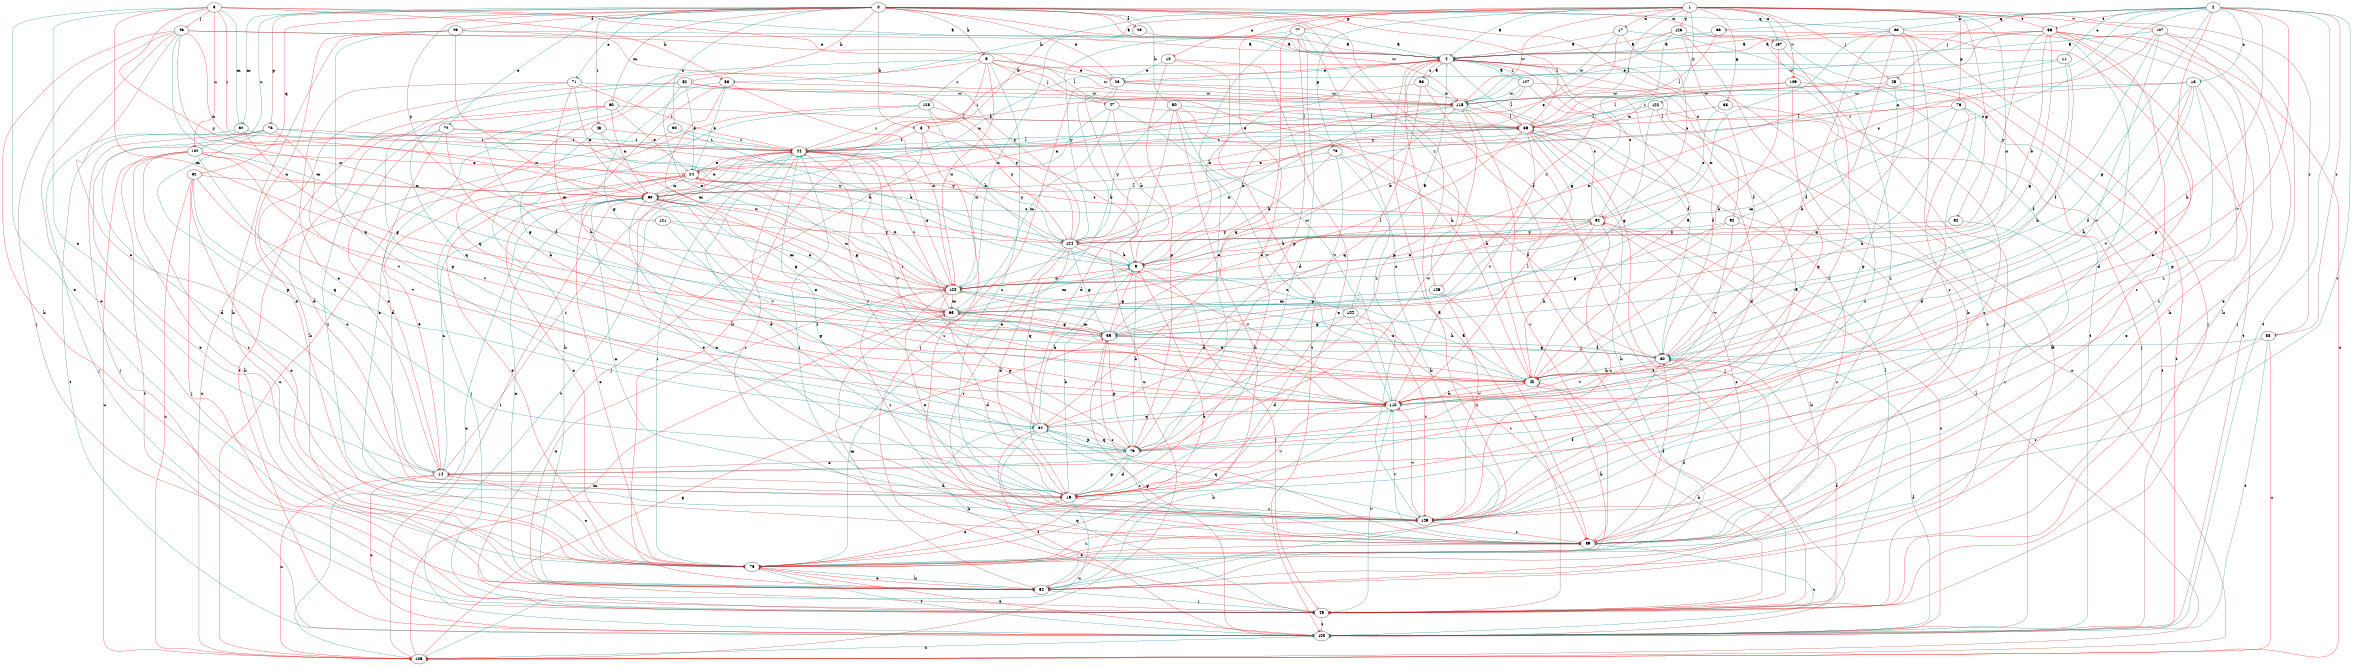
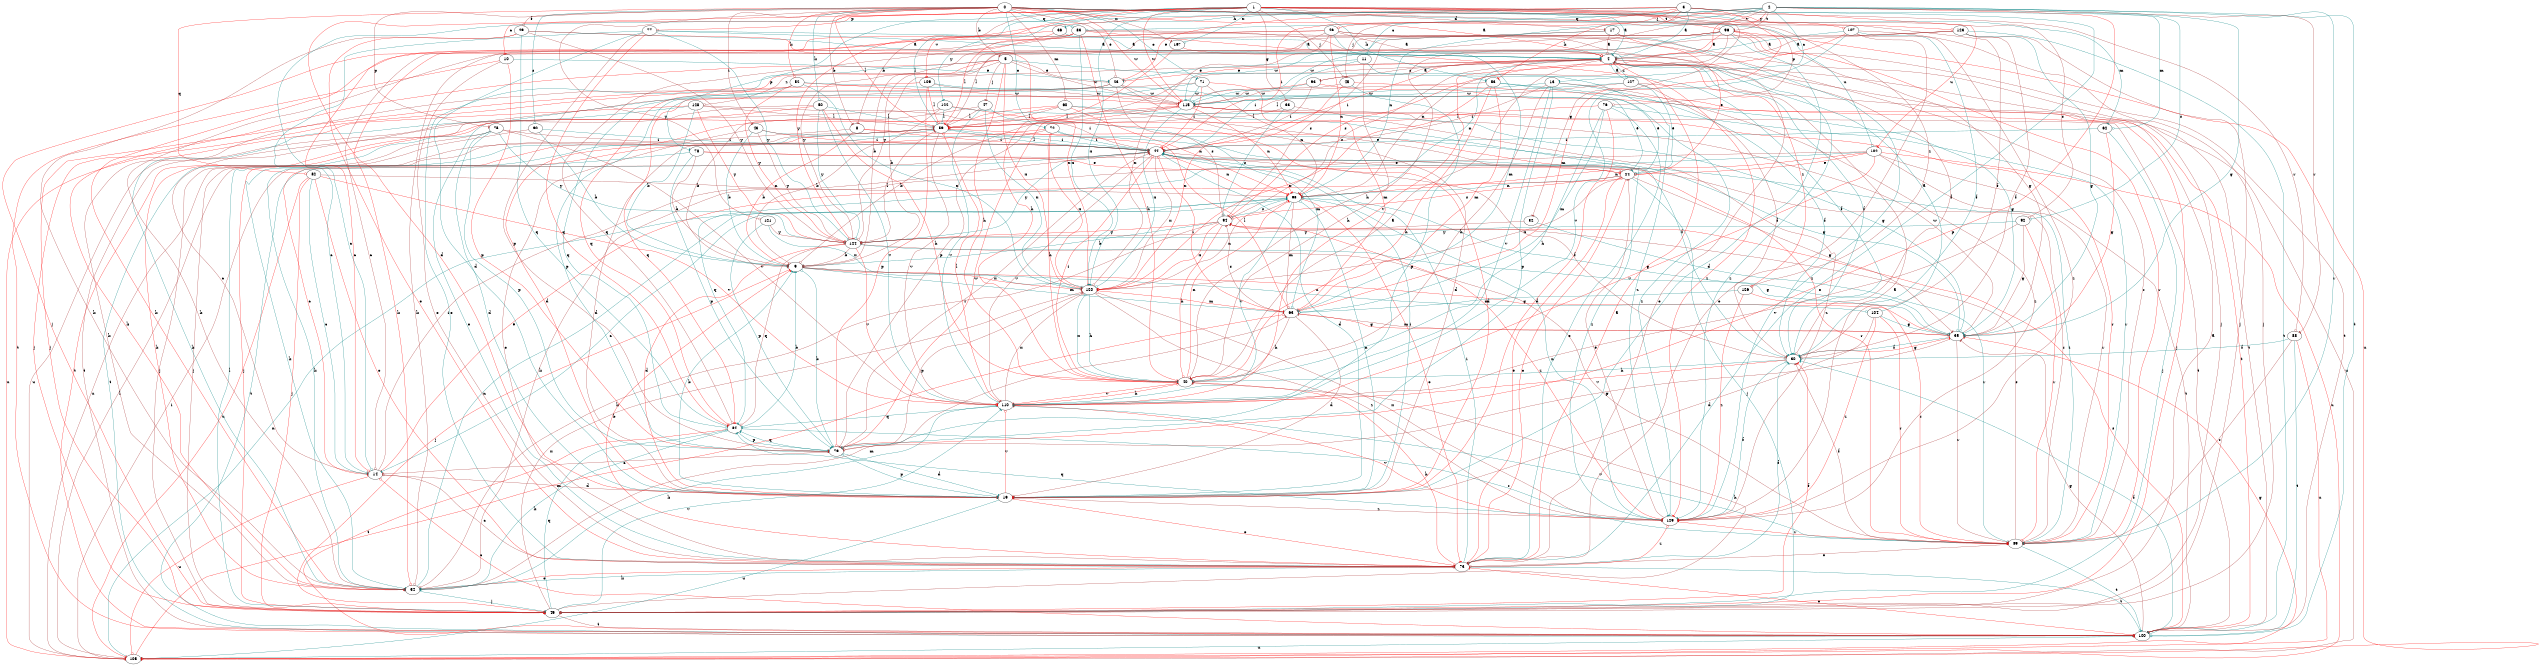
  strict digraph {
    edge [arrowhead=odot color=teal]
    0
    4
    5
    8
    23
-   25
    29
    30
    43
    50
    52
    59
    60
    62
    71
    72
    75
    82
    83
    90
    92
    102
    115
    n24 [label=167]
    121
    126
    68
    79
    100
    44
    9
    93
    94
    127
    120
    40
    73
    47
    54
    84
    128
    129
    89
    49
    19
    124
    35
    110
    105
    24
    14
    63
    1
    10
    17
    32
    33
    45
    53
    76
    77
    78
    88
    96
    107
    109
    122
    123
    2
    11
    13
    36
    3
    46
    104
    0 -> 4 [color=red label=a]
    0 -> 5 [arrowhead=tee color=brown label=b]
    0 -> 8 [arrowhead=tee color=brown label=b]
    0 -> 23 [color=brown label=e]
-   0 -> 25 [arrowhead=tee color=brown label=f]
    0 -> 29 [color=brown label=f]
    0 -> 30 [arrowhead=tee color=brown label=f]
    0 -> 43 [arrowhead=tee color=brown label=i]
    0 -> 50 [label=k]
    0 -> 52 [color=red label=k]
    0 -> 59 [color=red label=l]
    0 -> 60 [color=brown label=m]
    0 -> 62 [arrowhead=tee label=m]
    0 -> 71 [arrowhead=tee label=o]
    0 -> 72 [arrowhead=tee label=o]
    0 -> 75 [arrowhead=tee color=brown label=p]
    0 -> 82 [color=red label=q]
    0 -> 83 [label=q]
    0 -> 90 [label=s]
    0 -> 92 [color=brown label=s]
    0 -> 102 [label=u]
    0 -> 115 [arrowhead=tee color=red label=w]
    0 -> n24 [arrowhead=tee color=brown label=x]
    0 -> 121 [color=brown label=y]
    0 -> 126 [color=brown label=z]
    4 -> 23 [color=red label=e]
    4 -> 30 [arrowhead=tee label=f]
    4 -> 126 [color=red label=z]
    4 -> 68 [label=n]
    4 -> 79 [arrowhead=tee color=brown label=p]
    4 -> 100 [color=brown label=t]
    4 -> 44 [arrowhead=tee color=red label=i]
    4 -> 9 [color=brown label=b]
    4 -> 93 [arrowhead=tee color=brown label=s]
    4 -> 94 [color=brown label=s]
    4 -> 127 [label=z]
    5 -> 23 [color=brown label=e]
    5 -> 115 [arrowhead=tee color=brown label=w]
    5 -> 120 [arrowhead=tee color=red label=x]
    5 -> 40 [color=red label=h]
    5 -> 73 [arrowhead=tee label=o]
    5 -> 47 [arrowhead=tee color=brown label=j]
    5 -> 54 [color=red label=k]
    5 -> 84 [color=red label=q]
    5 -> 128 [color=brown label=z]
    5 -> 129 [arrowhead=tee label=z]
    8 -> 44 [color=red label=i]
    8 -> 9 [arrowhead=tee color=red label=b]
    8 -> 89 [color=red label=r]
    8 -> 49 [arrowhead=tee color=brown label=j]
    23 -> 115 [arrowhead=tee color=brown label=w]
    23 -> 94 [color=brown label=s]
    23 -> 73 [label=o]
    23 -> 49 [color=red label=j]
    23 -> 19 [arrowhead=tee color=brown label=d]
-   25 -> 4 [arrowhead=tee color=brown label=a]
-   25 -> 120 [label=x]
    29 -> 4 [arrowhead=tee label=a]
    29 -> 120 [color=red label=x]
    29 -> 73 [arrowhead=tee color=red label=o]
    29 -> 54 [color=brown label=k]
    29 -> 84 [arrowhead=tee label=q]
    29 -> 124 [color=brown label=y]
    30 -> 40 [label=h]
    30 -> 35 [arrowhead=tee color=red label=g]
    30 -> 110 [arrowhead=tee color=red label=v]
    43 -> 44 [color=red label=i]
    43 -> 9 [arrowhead=tee label=b]
    43 -> 73 [color=brown label=o]
    43 -> 124 [color=brown label=y]
    43 -> 35 [label=g]
    50 -> 59 [label=l]
    50 -> 40 [arrowhead=tee color=red label=h]
    50 -> 54 [color=red label=k]
    50 -> 124 [label=y]
    50 -> 110 [label=v]
    50 -> 105 [arrowhead=tee color=brown label=u]
    52 -> 115 [color=red label=w]
    52 -> 120 [arrowhead=tee label=x]
    52 -> 54 [arrowhead=tee color=brown label=k]
    52 -> 84 [label=q]
    52 -> 124 [color=red label=y]
    52 -> 24 [arrowhead=tee label=e]
    59 -> 44 [arrowhead=tee label=i]
    59 -> 54 [arrowhead=tee label=k]
    59 -> 49 [color=red label=j]
    59 -> 110 [color=brown label=v]
    60 -> 30 [label=f]
    60 -> 59 [arrowhead=tee color=brown label=l]
    60 -> 68 [arrowhead=tee color=red label=n]
    60 -> 100 [color=red label=t]
    60 -> 19 [arrowhead=tee color=red label=d]
    60 -> 24 [color=brown label=e]
    62 -> 44 [label=i]
    62 -> 49 [label=j]
    62 -> 35 [color=red label=g]
    71 -> 115 [label=w]
    71 -> 68 [arrowhead=tee color=brown label=n]
    71 -> 79 [label=p]
    71 -> 44 [color=red label=i]
    71 -> 14 [arrowhead=tee color=brown label=c]
    71 -> 63 [color=red label=m]
    72 -> 44 [arrowhead=tee label=i]
    72 -> 120 [color=red label=x]
    72 -> 40 [arrowhead=tee color=red label=h]
    72 -> 129 [label=z]
    72 -> 19 [arrowhead=tee color=brown label=d]
    72 -> 14 [arrowhead=tee color=red label=c]
    75 -> 79 [label=p]
    75 -> 100 [label=t]
    75 -> 44 [arrowhead=tee color=brown label=i]
    75 -> 49 [arrowhead=tee color=brown label=j]
    75 -> 19 [label=d]
    75 -> 124 [arrowhead=tee label=y]
    75 -> 110 [color=brown label=v]
    82 -> 68 [arrowhead=tee color=brown label=n]
    82 -> 73 [arrowhead=tee color=red label=o]
    82 -> 49 [color=red label=j]
    82 -> 110 [arrowhead=tee color=red label=v]
    82 -> 105 [arrowhead=tee color=red label=u]
    82 -> 14 [label=c]
    83 -> 4 [color=red label=a]
    83 -> 30 [color=brown label=f]
    83 -> 120 [arrowhead=tee label=x]
    83 -> 40 [color=red label=h]
    83 -> 54 [color=red label=k]
    83 -> 84 [color=brown label=q]
    83 -> 89 [color=brown label=r]
    83 -> 49 [color=red label=j]
    90 -> 44 [label=i]
    90 -> 9 [label=b]
    90 -> 105 [arrowhead=tee color=brown label=u]
    92 -> 89 [color=red label=r]
    92 -> 124 [label=y]
    92 -> 35 [arrowhead=tee color=brown label=g]
    92 -> 110 [color=brown label=v]
    102 -> 68 [arrowhead=tee color=red label=n]
    102 -> 100 [color=brown label=t]
    102 -> 54 [arrowhead=tee color=brown label=k]
    102 -> 84 [arrowhead=tee label=q]
    102 -> 89 [color=brown label=r]
    102 -> 110 [arrowhead=tee color=red label=v]
    102 -> 105 [color=red label=u]
    102 -> 24 [color=red label=e]
    115 -> 59 [color=red label=l]
    115 -> 68 [arrowhead=tee color=red label=n]
    115 -> 100 [arrowhead=tee color=brown label=t]
    115 -> 9 [color=brown label=b]
    115 -> 120 [label=x]
    115 -> 89 [color=red label=r]
    n24 -> 40 [arrowhead=tee color=red label=h]
    n24 -> 129 [arrowhead=tee color=red label=z]
    121 -> 79 [arrowhead=tee label=p]
    121 -> 120 [label=x]
    121 -> 124 [color=brown label=y]
    126 -> 129 [arrowhead=tee color=red label=z]
    126 -> 89 [arrowhead=tee color=red label=r]
    126 -> 63 [label=m]
    68 -> 94 [label=s]
    68 -> 73 [arrowhead=tee color=red label=o]
    68 -> 35 [arrowhead=tee label=g]
    68 -> 110 [label=v]
    68 -> 14 [arrowhead=tee label=c]
    68 -> 63 [color=brown label=m]
    79 -> 115 [color=red label=w]
    79 -> 44 [arrowhead=tee color=brown label=i]
    79 -> 9 [label=b]
    79 -> 84 [arrowhead=tee label=q]
    79 -> 19 [arrowhead=tee label=d]
    79 -> 14 [arrowhead=tee color=brown label=c]
    100 -> 30 [arrowhead=tee label=f]
    100 -> 94 [arrowhead=tee color=red label=s]
    100 -> 73 [arrowhead=tee color=red label=o]
    100 -> 35 [arrowhead=tee color=brown label=g]
    100 -> 105 [arrowhead=tee label=u]
    100 -> 14 [color=red label=c]
    44 -> 59 [label=l]
    44 -> 68 [color=red label=n]
    44 -> 100 [label=t]
    44 -> 120 [color=brown label=x]
    44 -> 89 [color=brown label=r]
    44 -> 19 [label=d]
    44 -> 124 [arrowhead=tee label=y]
    44 -> 110 [arrowhead=tee color=brown label=v]
    44 -> 24 [color=brown label=e]
    9 -> 120 [arrowhead=tee color=red label=x]
    9 -> 49 [color=red label=j]
    9 -> 35 [color=red label=g]
    9 -> 63 [arrowhead=tee label=m]
    9 -> 104 [label=u]
    93 -> 4 [color=brown label=a]
    93 -> 115 [label=w]
    93 -> 44 [arrowhead=tee color=brown label=i]
    93 -> 84 [arrowhead=tee color=red label=q]
    93 -> 49 [color=red label=j]
    94 -> 9 [arrowhead=tee label=b]
    94 -> 120 [arrowhead=tee color=red label=x]
    94 -> 40 [color=red label=h]
    94 -> 54 [color=brown label=k]
    94 -> 129 [arrowhead=tee color=red label=z]
    94 -> 124 [arrowhead=tee color=red label=y]
    127 -> 4 [label=a]
    127 -> 30 [arrowhead=tee color=brown label=f]
    127 -> 59 [color=brown label=l]
    127 -> 115 [arrowhead=tee label=w]
    127 -> 105 [arrowhead=tee color=brown label=u]
    127 -> 24 [label=e]
    120 -> 68 [color=brown label=n]
    120 -> 79 [arrowhead=tee color=brown label=p]
    120 -> 40 [arrowhead=tee label=h]
    120 -> 129 [arrowhead=tee color=brown label=z]
    120 -> 63 [arrowhead=tee color=red label=m]
    40 -> 4 [arrowhead=tee color=brown label=a]
    40 -> 68 [arrowhead=tee color=red label=n]
    40 -> 44 [color=red label=i]
    40 -> 120 [label=x]
    40 -> 110 [arrowhead=tee color=red label=v]
    73 -> 4 [arrowhead=tee color=red label=a]
    73 -> 30 [arrowhead=tee label=f]
    73 -> 100 [label=t]
    73 -> 44 [label=i]
    73 -> 9 [arrowhead=tee color=red label=b]
    73 -> 40 [arrowhead=tee color=red label=h]
    73 -> 54 [label=k]
    73 -> 129 [color=red label=z]
    73 -> 24 [color=red label=e]
    73 -> 14 [color=brown label=c]
    47 -> 59 [arrowhead=tee color=brown label=l]
    47 -> 9 [arrowhead=tee color=brown label=b]
    47 -> 120 [label=x]
    47 -> 110 [label=v]
    47 -> 63 [label=m]
    54 -> 68 [arrowhead=tee label=n]
    54 -> 73 [color=red label=o]
    54 -> 49 [arrowhead=tee label=j]
    54 -> 63 [arrowhead=tee color=brown label=m]
    84 -> 79 [label=p]
    84 -> 100 [arrowhead=tee color=red label=t]
    84 -> 9 [arrowhead=tee label=b]
    84 -> 54 [label=k]
    84 -> 89 [arrowhead=tee label=r]
    128 -> 59 [arrowhead=tee color=brown label=l]
    128 -> 44 [color=brown label=i]
    128 -> 9 [label=b]
    128 -> 54 [arrowhead=tee label=k]
    128 -> 124 [color=red label=y]
    128 -> 105 [color=red label=u]
    129 -> 4 [arrowhead=tee color=brown label=a]
    129 -> 30 [label=f]
    129 -> 68 [label=n]
    129 -> 120 [color=brown label=x]
    129 -> 84 [arrowhead=tee label=q]
    129 -> 89 [color=red label=r]
    129 -> 110 [arrowhead=tee color=red label=v]
    129 -> 24 [arrowhead=tee color=brown label=e]
    89 -> 30 [arrowhead=tee color=brown label=f]
    89 -> 100 [arrowhead=tee label=t]
    89 -> 44 [arrowhead=tee label=i]
    89 -> 94 [arrowhead=tee color=brown label=s]
    89 -> 73 [color=brown label=o]
    89 -> 110 [label=v]
    49 -> 4 [arrowhead=tee color=brown label=a]
    49 -> 30 [arrowhead=tee color=red label=f]
    49 -> 59 [label=l]
    49 -> 100 [color=brown label=t]
    49 -> 120 [arrowhead=tee color=brown label=x]
    49 -> 40 [arrowhead=tee color=brown label=h]
    49 -> 84 [label=q]
    49 -> 110 [arrowhead=tee label=v]
    19 -> 68 [label=n]
    19 -> 79 [label=p]
    19 -> 44 [arrowhead=tee label=i]
    19 -> 9 [arrowhead=tee label=b]
    19 -> 73 [color=red label=o]
    19 -> 129 [arrowhead=tee color=brown label=z]
    19 -> 110 [color=red label=v]
    19 -> 105 [label=u]
    124 -> 59 [arrowhead=tee color=brown label=l]
    124 -> 9 [color=brown label=b]
    124 -> 84 [color=brown label=q]
    124 -> 89 [arrowhead=tee color=brown label=r]
    124 -> 19 [color=red label=d]
    124 -> 35 [label=g]
    124 -> 110 [arrowhead=tee color=red label=v]
    35 -> 30 [arrowhead=tee label=f]
    35 -> 115 [color=brown label=w]
    35 -> 79 [color=brown label=p]
    35 -> 89 [arrowhead=tee color=brown label=r]
    35 -> 63 [arrowhead=tee color=brown label=m]
    110 -> 59 [color=red label=l]
    110 -> 120 [color=brown label=x]
    110 -> 40 [color=red label=h]
    110 -> 54 [arrowhead=tee label=k]
    110 -> 84 [arrowhead=tee label=q]
    105 -> 59 [arrowhead=tee color=brown label=l]
    105 -> 68 [arrowhead=tee label=n]
    105 -> 44 [color=brown label=i]
    105 -> 35 [arrowhead=tee color=red label=g]
    105 -> 63 [color=red label=m]
    24 -> 68 [label=n]
    24 -> 94 [color=red label=s]
    24 -> 120 [arrowhead=tee color=brown label=x]
    24 -> 73 [arrowhead=tee color=red label=o]
    24 -> 49 [label=j]
    24 -> 35 [arrowhead=tee color=brown label=g]
    14 -> 44 [arrowhead=tee color=brown label=i]
    14 -> 19 [arrowhead=tee color=brown label=d]
    14 -> 105 [color=red label=u]
    14 -> 24 [color=red label=e]
    63 -> 59 [color=red label=l]
    63 -> 44 [color=red label=i]
    63 -> 94 [arrowhead=tee color=brown label=s]
    63 -> 40 [color=brown label=h]
    63 -> 19 [color=brown label=d]
    63 -> 35 [color=red label=g]
    1 -> 4 [arrowhead=tee label=a]
    1 -> 8 [arrowhead=tee color=brown label=b]
-   1 -> 59 [color=brown label=l]
+   1 -> 59 [label=l]
    1 -> 115 [color=red label=w]
    1 -> n24 [label=x]
    1 -> 120 [arrowhead=tee label=x]
    1 -> 19 [color=red label=d]
    1 -> 10 [arrowhead=tee color=red label=c]
    1 -> 17 [arrowhead=tee color=brown label=d]
    1 -> 32 [arrowhead=tee color=brown label=g]
    1 -> 33 [arrowhead=tee color=brown label=g]
    1 -> 45 [color=brown label=j]
    1 -> 53 [arrowhead=tee label=k]
    1 -> 76 [color=brown label=p]
    1 -> 77 [color=red label=p]
    1 -> 78 [arrowhead=tee label=p]
    1 -> 88 [color=brown label=r]
    1 -> 96 [color=red label=t]
    1 -> 107 [color=red label=v]
    1 -> 109 [arrowhead=tee color=red label=v]
    1 -> 122 [arrowhead=tee label=y]
    1 -> 123 [color=red label=y]
    10 -> 23 [arrowhead=tee label=e]
    10 -> 79 [arrowhead=tee color=red label=p]
    10 -> 100 [arrowhead=tee color=red label=t]
    10 -> 73 [arrowhead=tee color=brown label=o]
    17 -> 4 [color=brown label=a]
    17 -> 115 [arrowhead=tee label=w]
    17 -> 94 [arrowhead=tee color=brown label=s]
    17 -> 129 [arrowhead=tee label=z]
    17 -> 24 [color=red label=e]
    32 -> 89 [label=r]
    32 -> 124 [color=brown label=y]
    33 -> 59 [arrowhead=tee color=brown label=l]
    33 -> 94 [label=s]
    33 -> 129 [color=brown label=z]
    45 -> 115 [arrowhead=tee color=brown label=w]
    45 -> 79 [arrowhead=tee label=p]
    45 -> 100 [arrowhead=tee color=red label=t]
    45 -> 120 [color=red label=x]
    53 -> 115 [color=brown label=w]
    53 -> 120 [color=red label=x]
    53 -> 40 [arrowhead=tee color=red label=h]
    53 -> 35 [arrowhead=tee label=g]
    53 -> 24 [label=e]
    53 -> 63 [color=red label=m]
    76 -> 59 [arrowhead=tee color=red label=l]
    76 -> 40 [arrowhead=tee label=h]
    76 -> 73 [label=o]
    76 -> 89 [label=r]
    76 -> 19 [arrowhead=tee color=red label=d]
    76 -> 63 [label=m]
    77 -> 4 [label=a]
    77 -> 79 [arrowhead=tee color=brown label=p]
    77 -> 84 [arrowhead=tee color=red label=q]
    77 -> 129 [arrowhead=tee label=z]
    77 -> 19 [arrowhead=tee label=d]
    77 -> 124 [label=y]
    77 -> 14 [label=c]
    78 -> 30 [color=brown label=f]
    78 -> 79 [arrowhead=tee label=p]
    78 -> 9 [arrowhead=tee color=brown label=b]
    78 -> 54 [arrowhead=tee label=k]
    78 -> 24 [arrowhead=tee color=red label=e]
    88 -> 30 [arrowhead=tee label=f]
    88 -> 100 [label=t]
    88 -> 89 [arrowhead=tee color=brown label=r]
    88 -> 105 [arrowhead=tee color=red label=u]
    96 -> 4 [arrowhead=tee color=red label=a]
    96 -> 115 [label=w]
    96 -> 68 [arrowhead=tee color=brown label=n]
    96 -> 100 [arrowhead=tee color=brown label=t]
    96 -> 9 [arrowhead=tee color=brown label=b]
    96 -> 54 [color=brown label=k]
    96 -> 89 [color=red label=r]
    96 -> 19 [label=d]
    96 -> 124 [arrowhead=tee color=brown label=y]
    96 -> 35 [color=brown label=g]
    96 -> 105 [color=red label=u]
    107 -> 4 [arrowhead=tee label=a]
    107 -> 30 [arrowhead=tee label=f]
    107 -> 94 [color=red label=s]
    107 -> 73 [color=brown label=o]
    107 -> 129 [arrowhead=tee color=brown label=z]
    107 -> 49 [arrowhead=tee color=brown label=j]
    107 -> 110 [arrowhead=tee label=v]
    109 -> 59 [color=red label=l]
    109 -> 115 [color=brown label=w]
    109 -> 79 [color=red label=p]
    109 -> 129 [label=z]
    109 -> 49 [color=red label=j]
    122 -> 59 [label=l]
    122 -> 100 [arrowhead=tee color=brown label=t]
    122 -> 9 [color=brown label=b]
    122 -> 19 [arrowhead=tee color=red label=d]
    122 -> 35 [label=g]
    123 -> 4 [arrowhead=tee color=brown label=a]
    123 -> 30 [color=brown label=f]
    123 -> 100 [arrowhead=tee label=t]
    123 -> 54 [arrowhead=tee color=brown label=k]
    123 -> 49 [color=brown label=j]
    123 -> 124 [color=brown label=y]
    123 -> 35 [label=g]
    2 -> 83 [label=q]
    2 -> 92 [label=s]
    2 -> 68 [label=n]
    2 -> 79 [color=red label=p]
    2 -> 100 [label=t]
    2 -> 40 [color=brown label=h]
    2 -> 89 [arrowhead=tee label=r]
    2 -> 35 [arrowhead=tee label=g]
    2 -> 110 [color=red label=v]
    2 -> 45 [arrowhead=tee color=brown label=j]
    2 -> 88 [arrowhead=tee color=brown label=r]
    2 -> 96 [arrowhead=tee color=brown label=t]
    2 -> 11 [label=c]
    2 -> 13 [arrowhead=tee label=c]
    2 -> 36 [arrowhead=tee label=h]
    11 -> 23 [arrowhead=tee label=e]
    11 -> 30 [arrowhead=tee label=f]
    11 -> 44 [label=i]
    11 -> 40 [arrowhead=tee color=brown label=h]
    13 -> 30 [arrowhead=tee label=f]
    13 -> 115 [arrowhead=tee label=w]
    13 -> 79 [label=p]
    13 -> 44 [arrowhead=tee color=brown label=i]
    13 -> 40 [color=brown label=h]
    13 -> 129 [arrowhead=tee color=brown label=z]
    13 -> 110 [label=v]
    36 -> 4 [arrowhead=tee label=a]
    36 -> 59 [arrowhead=tee color=red label=l]
    36 -> 14 [color=red label=c]
    3 -> 4 [label=a]
    3 -> 23 [color=red label=e]
    3 -> 62 [label=m]
    3 -> 102 [arrowhead=tee color=red label=u]
    3 -> 44 [arrowhead=tee color=red label=i]
    3 -> 73 [label=o]
    3 -> 124 [color=red label=y]
    3 -> 14 [label=c]
    3 -> 63 [color=red label=m]
    3 -> 53 [arrowhead=tee color=red label=k]
    3 -> 46 [color=red label=j]
    46 -> 4 [color=brown label=a]
    46 -> 59 [color=brown label=l]
    46 -> 68 [arrowhead=tee color=red label=n]
    46 -> 120 [color=brown label=x]
    46 -> 73 [arrowhead=tee color=brown label=o]
    46 -> 54 [color=red label=k]
    46 -> 49 [color=brown label=j]
    46 -> 14 [color=brown label=c]
    46 -> 63 [arrowhead=tee label=m]
    104 -> 4 [label=a]
    104 -> 129 [arrowhead=tee color=red label=z]
    104 -> 89 [arrowhead=tee color=red label=r]
    104 -> 19 [color=brown label=d]
    104 -> 35 [label=g]
  }
